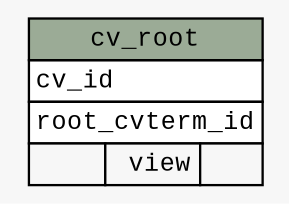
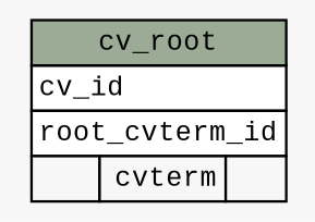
  digraph {
    bgcolor="#f7f7f7"
    fontname="Liberation Mono"
    fontsize=11
    nodesep=0.18
    rankdir=RL
    ranksep=0.46
-   n1 [fontname="Liberation Mono" fontsize=11 label=<     <TABLE BORDER="0" CELLBORDER="1" CELLSPACING="0" BGCOLOR="#ffffff">       <TR><TD COLSPAN="3" BGCOLOR="#9bab96" ALIGN="CENTER">cv_root</TD></TR>       <TR><TD PORT="cv_id" COLSPAN="3" ALIGN="LEFT">cv_id</TD></TR>       <TR><TD PORT="root_cvterm_id" COLSPAN="3" ALIGN="LEFT">root_cvterm_id</TD></TR>       <TR><TD ALIGN="LEFT" BGCOLOR="#f7f7f7">  </TD><TD ALIGN="RIGHT" BGCOLOR="#f7f7f7">view</TD><TD ALIGN="RIGHT" BGCOLOR="#f7f7f7">  </TD></TR>     </TABLE>> shape=plaintext]
+   n1 [fontname="Liberation Mono" fontsize=11 label=<     <TABLE BORDER="0" CELLBORDER="1" CELLSPACING="0" BGCOLOR="#ffffff">       <TR><TD COLSPAN="3" BGCOLOR="#9bab96" ALIGN="CENTER">cv_root</TD></TR>       <TR><TD PORT="cv_id" COLSPAN="3" ALIGN="LEFT">cv_id</TD></TR>       <TR><TD PORT="root_cvterm_id" COLSPAN="3" ALIGN="LEFT">root_cvterm_id</TD></TR>       <TR><TD ALIGN="LEFT" BGCOLOR="#f7f7f7">  </TD><TD ALIGN="RIGHT" BGCOLOR="#f7f7f7">cvterm</TD><TD ALIGN="RIGHT" BGCOLOR="#f7f7f7">  </TD></TR>     </TABLE>> shape=plaintext]
  }
